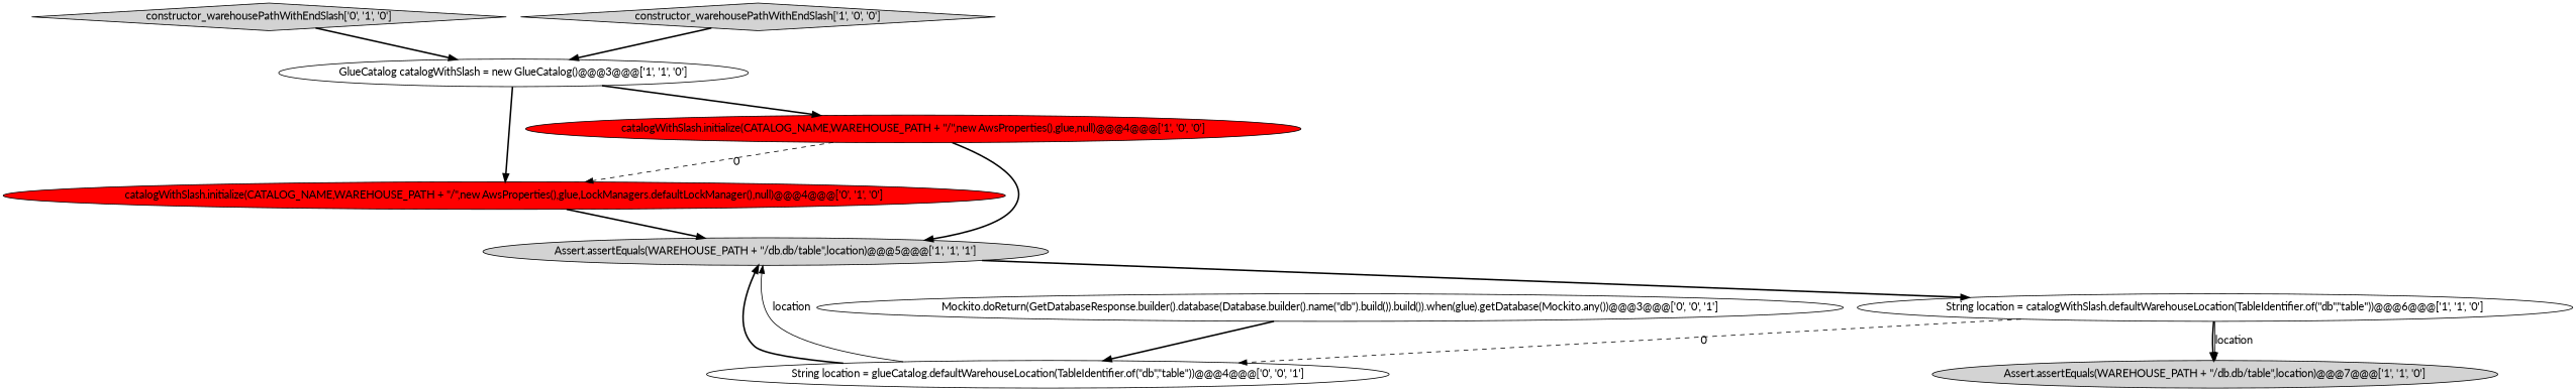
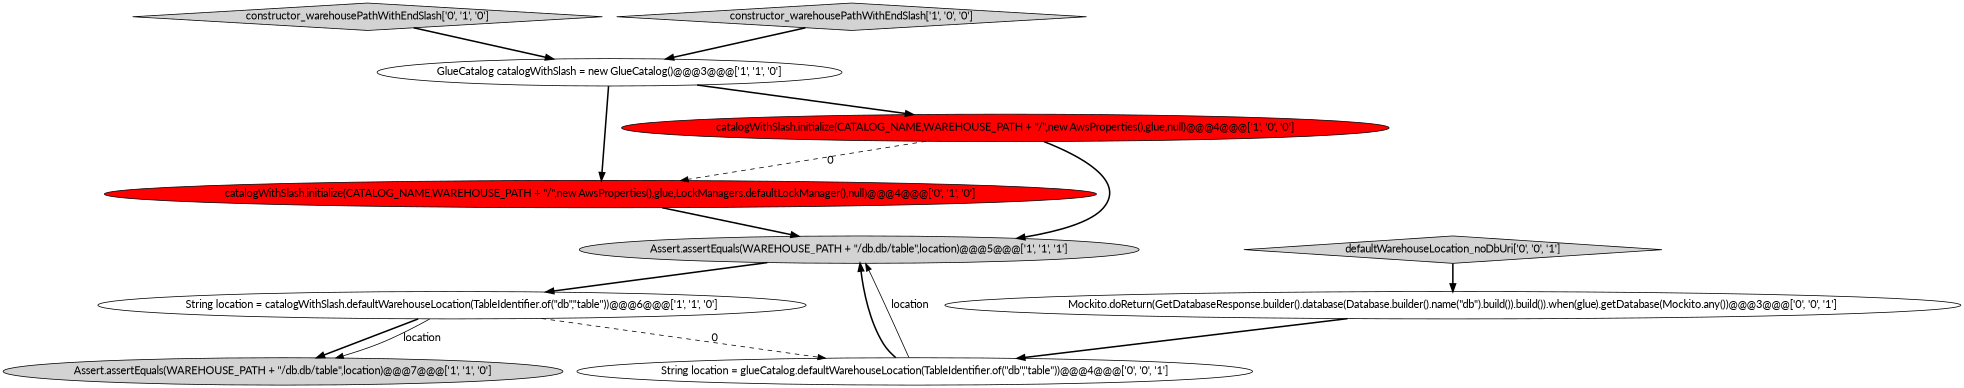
  digraph {
    fontname=Lato
    node [fillcolor=lightgray shape=ellipse style=filled fontname=Lato]
    edge [style=bold fontname=Lato]
    n1 [label="constructor_warehousePathWithEndSlash['0', '1', '0']" shape=diamond]
    n2 [fillcolor=white label="GlueCatalog catalogWithSlash = new GlueCatalog()@@@3@@@['1', '1', '0']"]
+   n3 [label="defaultWarehouseLocation_noDbUri['0', '0', '1']" shape=diamond]
    n4 [fillcolor=white label="Mockito.doReturn(GetDatabaseResponse.builder().database(Database.builder().name(\"db\").build()).build()).when(glue).getDatabase(Mockito.any())@@@3@@@['0', '0', '1']"]
    n5 [fillcolor=white label="String location = glueCatalog.defaultWarehouseLocation(TableIdentifier.of(\"db\",\"table\"))@@@4@@@['0', '0', '1']"]
    n6 [fillcolor=red label="catalogWithSlash.initialize(CATALOG_NAME,WAREHOUSE_PATH + \"/\",new AwsProperties(),glue,LockManagers.defaultLockManager(),null)@@@4@@@['0', '1', '0']"]
    n7 [label="Assert.assertEquals(WAREHOUSE_PATH + \"/db.db/table\",location)@@@5@@@['1', '1', '1']"]
    n8 [fillcolor=white label="String location = catalogWithSlash.defaultWarehouseLocation(TableIdentifier.of(\"db\",\"table\"))@@@6@@@['1', '1', '0']"]
    n9 [fillcolor=red label="catalogWithSlash.initialize(CATALOG_NAME,WAREHOUSE_PATH + \"/\",new AwsProperties(),glue,null)@@@4@@@['1', '0', '0']"]
    n10 [label="Assert.assertEquals(WAREHOUSE_PATH + \"/db.db/table\",location)@@@7@@@['1', '1', '0']"]
    n11 [label="constructor_warehousePathWithEndSlash['1', '0', '0']" shape=diamond]
    n1 -> n2
    n2 -> n6
    n2 -> n9
+   n3 -> n4
    n4 -> n5
    n5 -> n7
    n5 -> n7 [label=location style=solid]
    n6 -> n7
    n7 -> n8
    n8 -> n5 [label=0 style=dashed]
    n8 -> n10
    n8 -> n10 [label=location style=solid]
    n9 -> n6 [label=0 style=dashed]
    n9 -> n7
    n11 -> n2
  }
